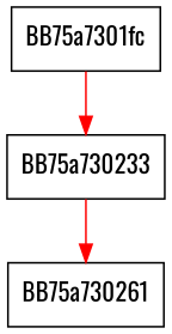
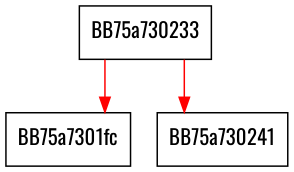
  digraph {
    fontname=Oswald
    splines=ortho
    node [fontname=Oswald shape=box]
    edge [color=red fontname=Oswald]
    BB75a7301fc
    BB75a730233
-   BB75a730241 [label=BB75a730261]
-   BB75a7301fc -> BB75a730233
+   BB75a730241
+   BB75a730233 -> BB75a7301fc
    BB75a730233 -> BB75a730241
  }
